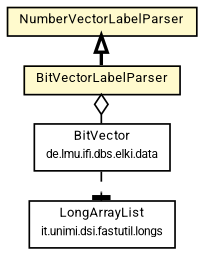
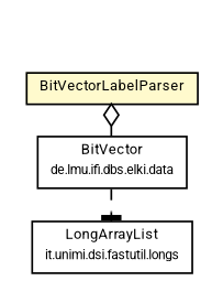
  digraph {
    nodesep=0.15
    rankdir=TB
    ranksep=0.25
    node [fontcolor=black fontname=Roboto fontsize=8 margin=0 shape=plaintext]
    edge [color=black fontname=Roboto fontsize=7 labelfontname=Roboto labelfontsize=7 style=dashed dir=back]
    n1 [height=0 label=<<table title="de.lmu.ifi.dbs.elki.data.BitVector" border="0" cellborder="1" cellspacing="0" cellpadding="2" href="../../data/BitVector.html" target="_parent"> 		<tr><td><table border="0" cellspacing="0" cellpadding="1"> 		<tr><td align="center" balign="center"> <font face="Roboto">BitVector</font> </td></tr> 		<tr><td align="center" balign="center"> <font face="Roboto" point-size="7.0">de.lmu.ifi.dbs.elki.data</font> </td></tr> 		</table></td></tr> 		</table>> width=0]
    n2 [height=0 label=<<table title="it.unimi.dsi.fastutil.longs.LongArrayList" border="0" cellborder="1" cellspacing="0" cellpadding="2" href="http://docs.oracle.com/javase/7/docs/api/it/unimi/dsi/fastutil/longs/LongArrayList.html" target="_parent"> 		<tr><td><table border="0" cellspacing="0" cellpadding="1"> 		<tr><td align="center" balign="center"> <font face="Roboto">LongArrayList</font> </td></tr> 		<tr><td align="center" balign="center"> <font face="Roboto" point-size="7.0">it.unimi.dsi.fastutil.longs</font> </td></tr> 		</table></td></tr> 		</table>> width=0]
-   n3 [height=0 label=<<table title="de.lmu.ifi.dbs.elki.datasource.parser.NumberVectorLabelParser" border="0" cellborder="1" cellspacing="0" cellpadding="2" bgcolor="LemonChiffon" href="NumberVectorLabelParser.html" target="_parent"> 		<tr><td><table border="0" cellspacing="0" cellpadding="1"> 		<tr><td align="center" balign="center"> <font face="Roboto">NumberVectorLabelParser</font> </td></tr> 		</table></td></tr> 		</table>> width=0]
    n4 [height=0 label=<<table title="de.lmu.ifi.dbs.elki.datasource.parser.BitVectorLabelParser" border="0" cellborder="1" cellspacing="0" cellpadding="2" bgcolor="lemonChiffon" href="BitVectorLabelParser.html" target="_parent"> 		<tr><td><table border="0" cellspacing="0" cellpadding="1"> 		<tr><td align="center" balign="center"> <font face="Roboto">BitVectorLabelParser</font> </td></tr> 		</table></td></tr> 		</table>> width=0]
    n1 -> n2 [arrowhead=tee weight=1 dir=""]
-   n3 -> n4 [arrowtail=empty style=bold weight=10]
    n4 -> n1 [arrowhead=none arrowtail=ediamond weight=4]
  }
